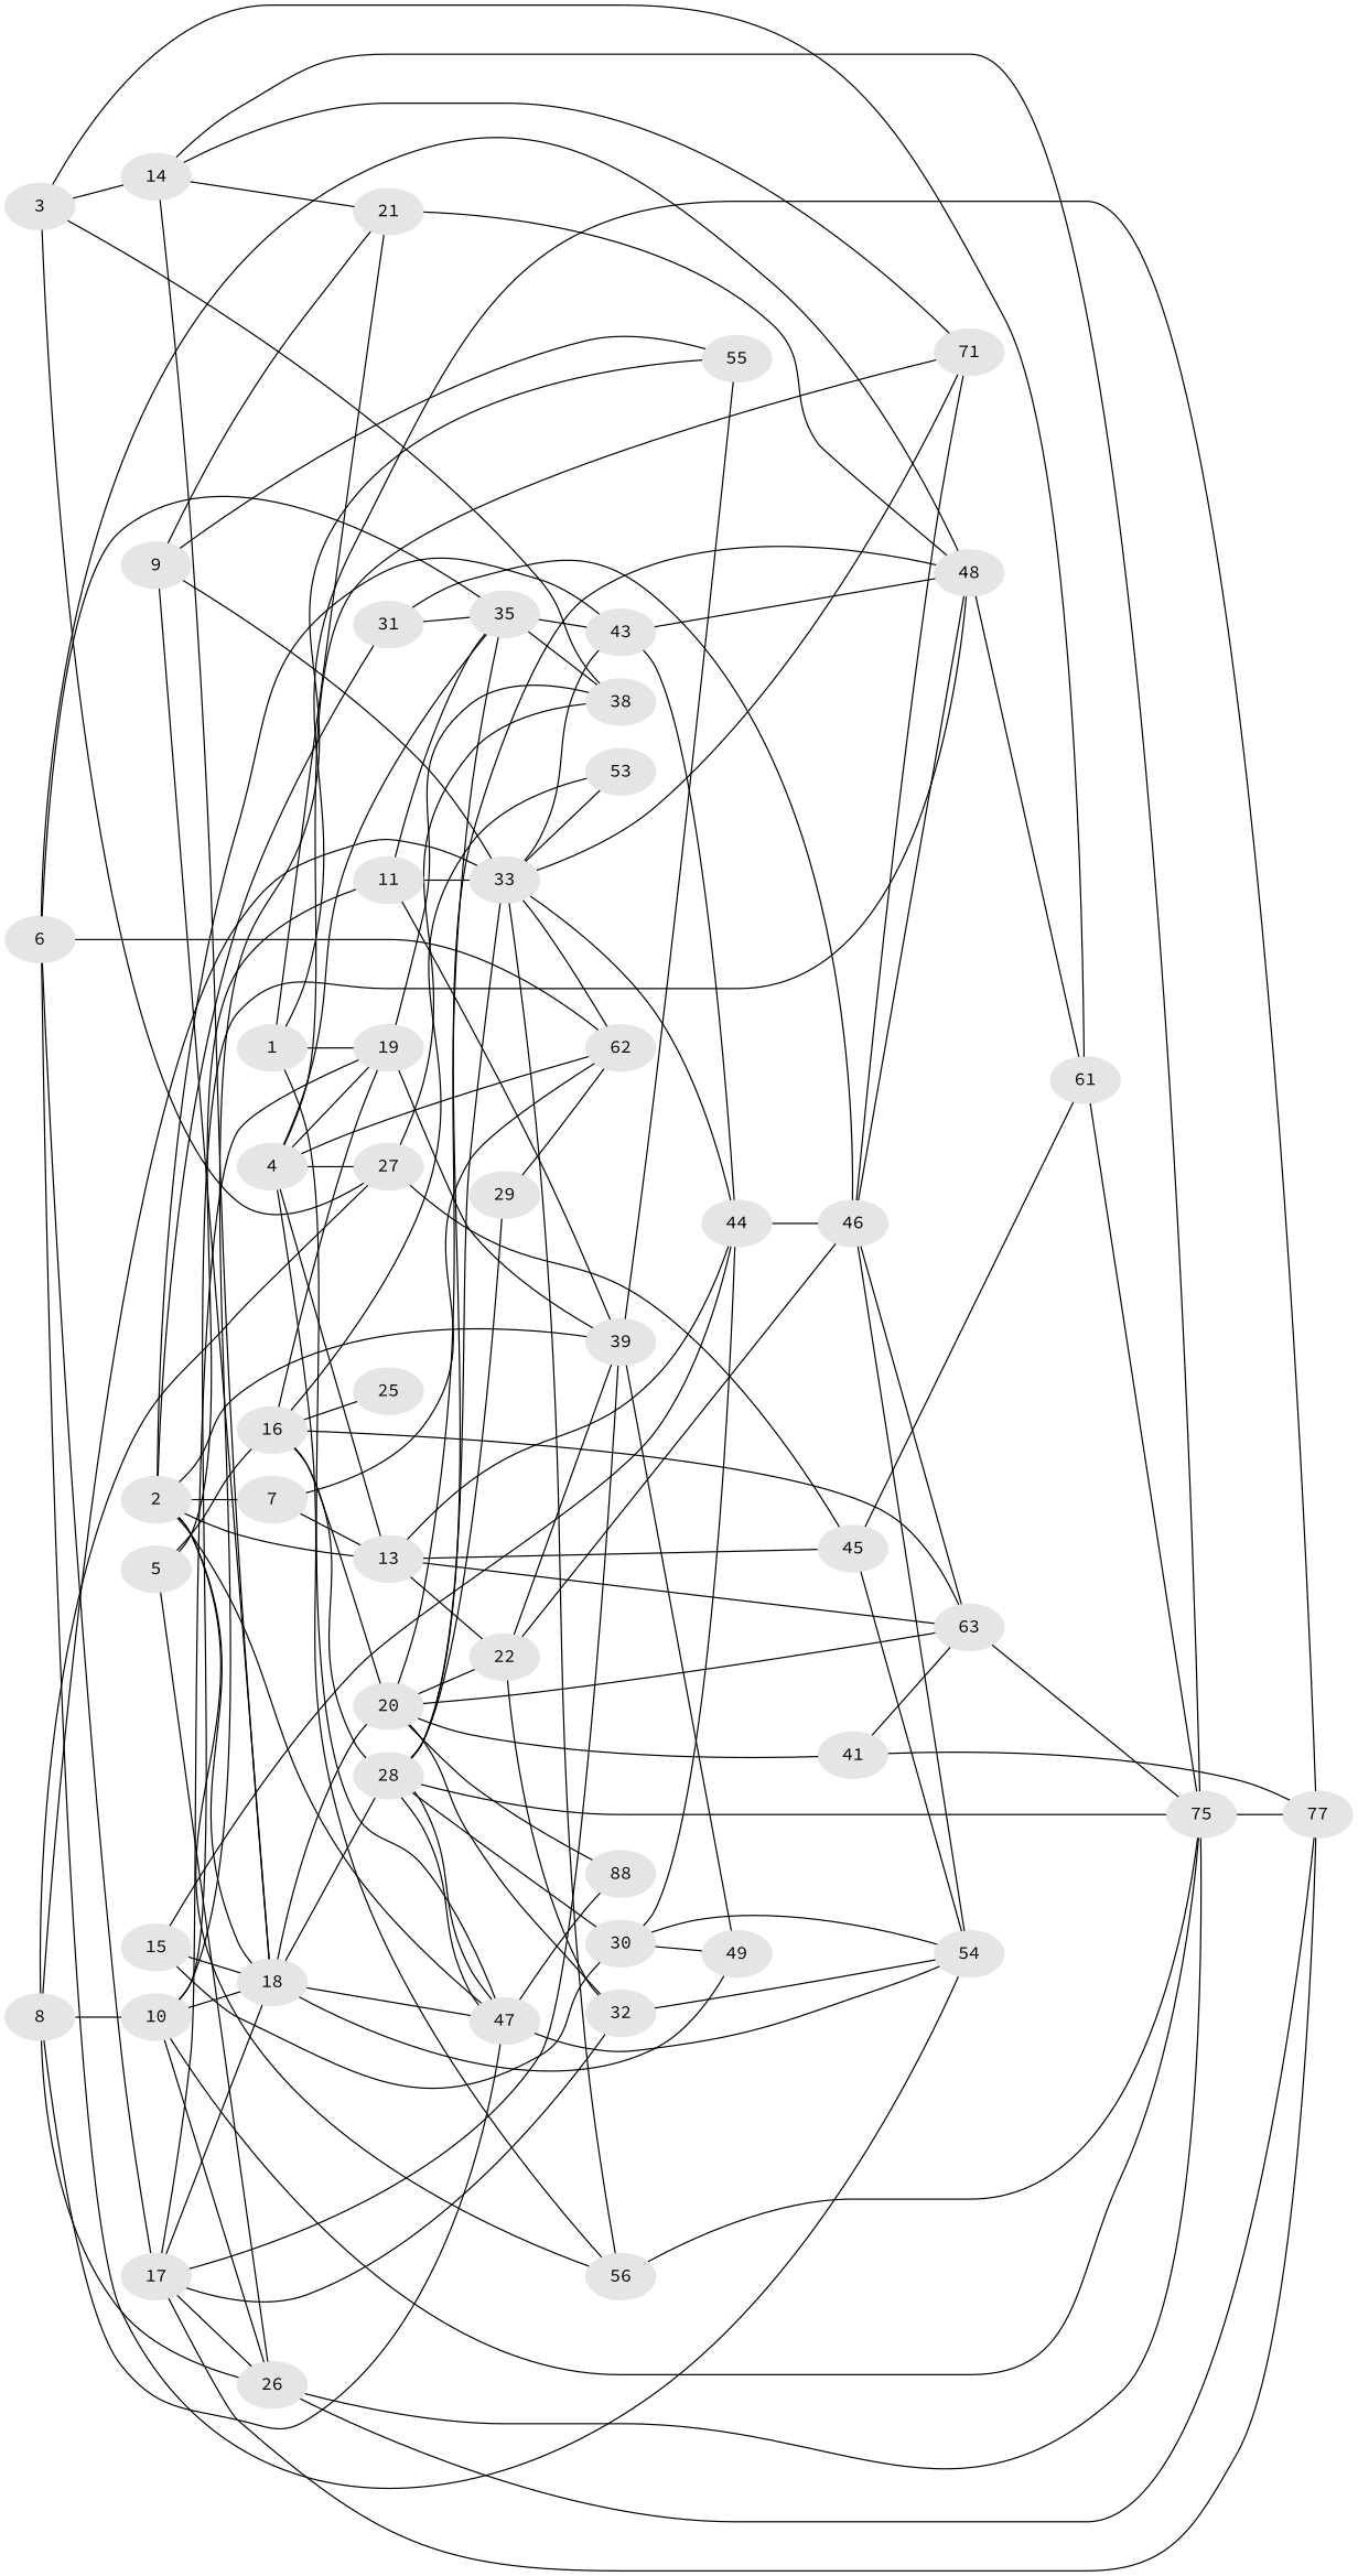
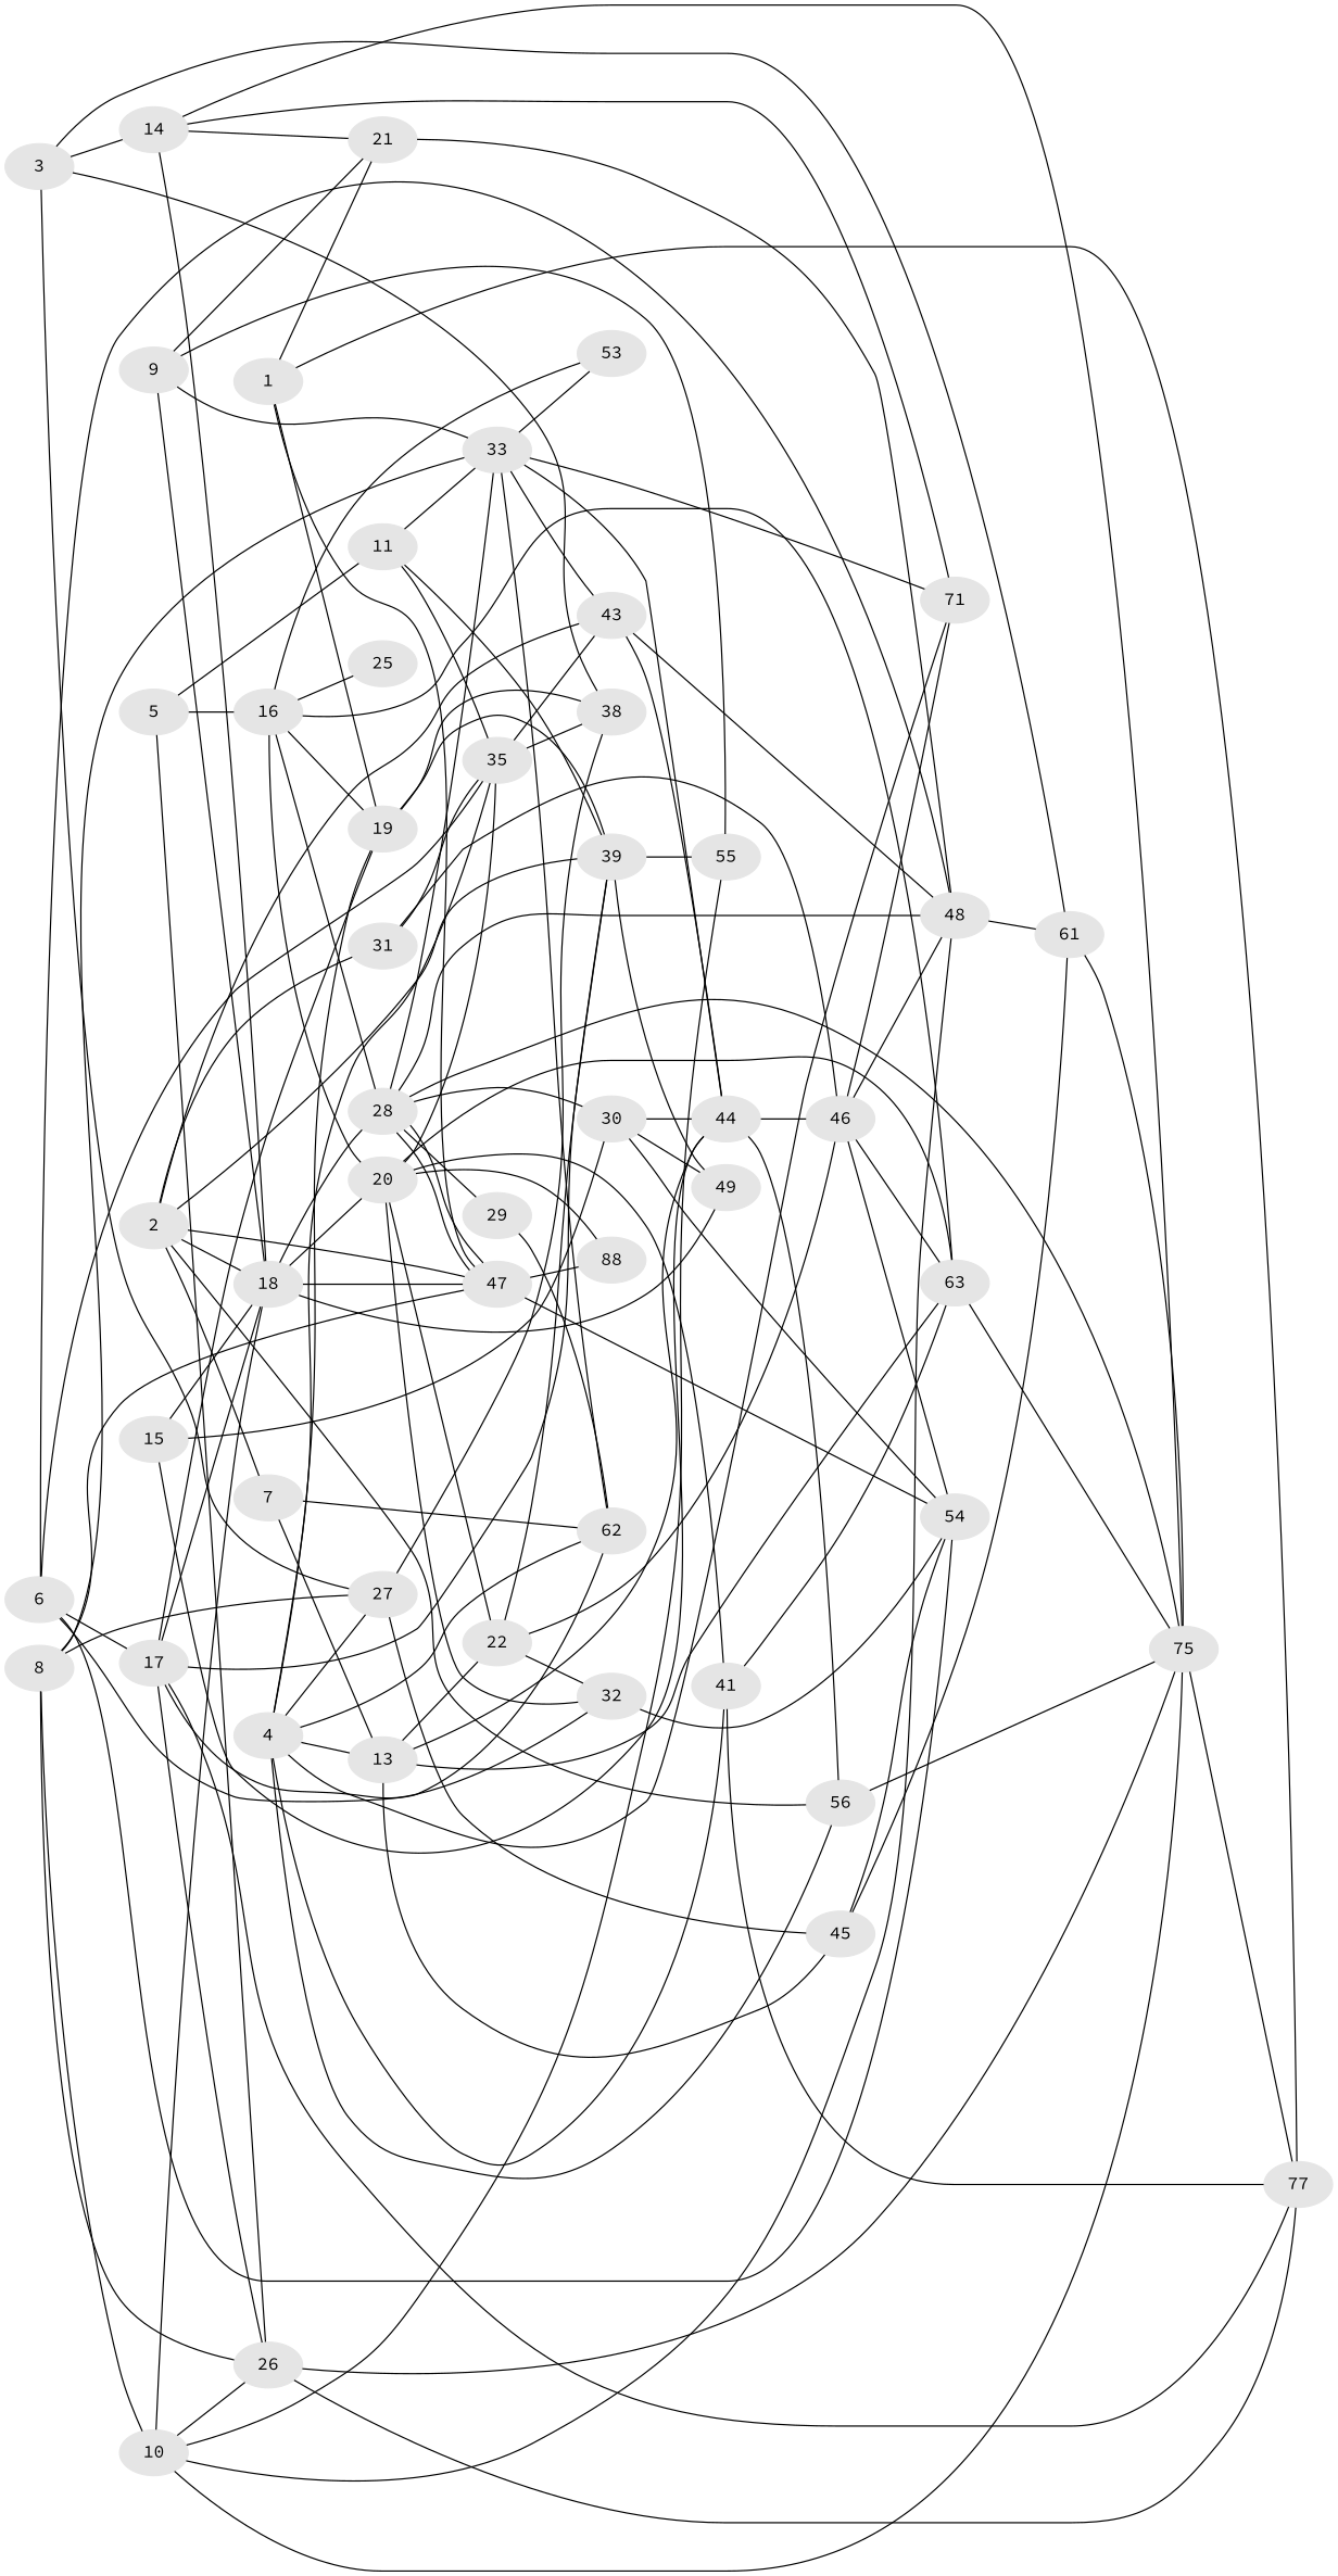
  graph {
    fontname="Source Code Pro"
    rankdir=LR
    node [color=gray90 fontname="Source Code Pro" style=filled]
    edge [fontname="Source Code Pro"]
    1 [super="+23"]
    19 [super="+69"]
    21
    47 [super="+73"]
    77 [super="+81"]
    39 [super="+59"]
    38
    48 [super="+89"]
    54
    88
    2 [super="+67"]
    7 [super="+37"]
    13 [super="+87"]
    18 [super="+86"]
    31 [super="+72"]
    43 [super="+76"]
    56
    62 [super="+65"]
    22 [super="+40"]
    44 [super="+64"]
    45
    63 [super="+74"]
    20 [super="+68"]
    28 [super="+50"]
    49
    35 [super="+82"]
    46 [super="+52"]
    55
    75 [super="+79"]
    3 [super="+84"]
    14 [super="+51"]
    27 [super="+34"]
    61 [super="+70"]
    71
    4 [super="+42"]
    41 [super="+58"]
    11 [super="+36"]
    33 [super="+78"]
    5
    16 [super="+83"]
    26 [super="+60"]
    25
    53
    6 [super="+24"]
    17 [super="+66"]
    32 [super="+85"]
    15
    30 [super="+57"]
    10 [super="+12"]
    8
    9
    29
    1 -- 19
    1 -- 21
    1 -- 47
    1 -- 77
    19 -- 39
    19 -- 38
    21 -- 48
    47 -- 54
    47 -- 88
    39 -- 49
    39 -- 55
    48 -- 61
    2 -- 47
    2 -- 39
    2 -- 7
-   2 -- 13
    2 -- 18
    2 -- 31
    2 -- 43
    2 -- 56
    7 -- 13
    7 -- 62
    13 -- 22
    13 -- 44
    13 -- 45
    13 -- 63
    18 -- 47
    18 -- 20
    18 -- 28
    18 -- 49
    31 -- 35
    31 -- 46
    43 -- 48
    43 -- 44
    56 -- 75
    22 -- 39
    22 -- 46
    22 -- 32
    44 -- 46
    45 -- 54
    45 -- 61
    63 -- 75
    20 -- 88
    20 -- 22
    20 -- 63
    20 -- 35
    20 -- 41
    20 -- 32
    28 -- 47
    28 -- 47
    28 -- 48
    28 -- 75
    28 -- 33
    28 -- 30
    28 -- 29
    35 -- 38
    35 -- 43
    46 -- 48
    46 -- 54
    46 -- 63
    46 -- 71
    75 -- 77
    3 -- 38
    3 -- 14
    3 -- 27
    3 -- 61
    14 -- 21
    14 -- 18
    14 -- 75
    14 -- 71
    27 -- 38
    27 -- 45
    61 -- 75
    4 -- 19
    4 -- 13
    4 -- 56
    4 -- 62
    4 -- 35
    4 -- 27
    4 -- 71
+   4 -- 41
    41 -- 77
    41 -- 63
    11 -- 39
    11 -- 35
    11 -- 33
    33 -- 43
-   33 -- 56
+   44 -- 56
    33 -- 62
    33 -- 44
    33 -- 71
    33 -- 53
    5 -- 11
    5 -- 16
    5 -- 26
    16 -- 19
    16 -- 63
    16 -- 20
    16 -- 28
    16 -- 25
    16 -- 53
    26 -- 77
    26 -- 75
    6 -- 48
    6 -- 54
    6 -- 62
    6 -- 35
    6 -- 17
    17 -- 19
    17 -- 77
    17 -- 39
    17 -- 18
    17 -- 26
    17 -- 32
    32 -- 54
    15 -- 18
    15 -- 44
    15 -- 30
    30 -- 54
    30 -- 44
    30 -- 49
    10 -- 48
    10 -- 18
    10 -- 55
    10 -- 75
    10 -- 26
    8 -- 47
    8 -- 27
    8 -- 33
    8 -- 26
    8 -- 10
    9 -- 21
    9 -- 18
    9 -- 55
    9 -- 33
    29 -- 62
  }
